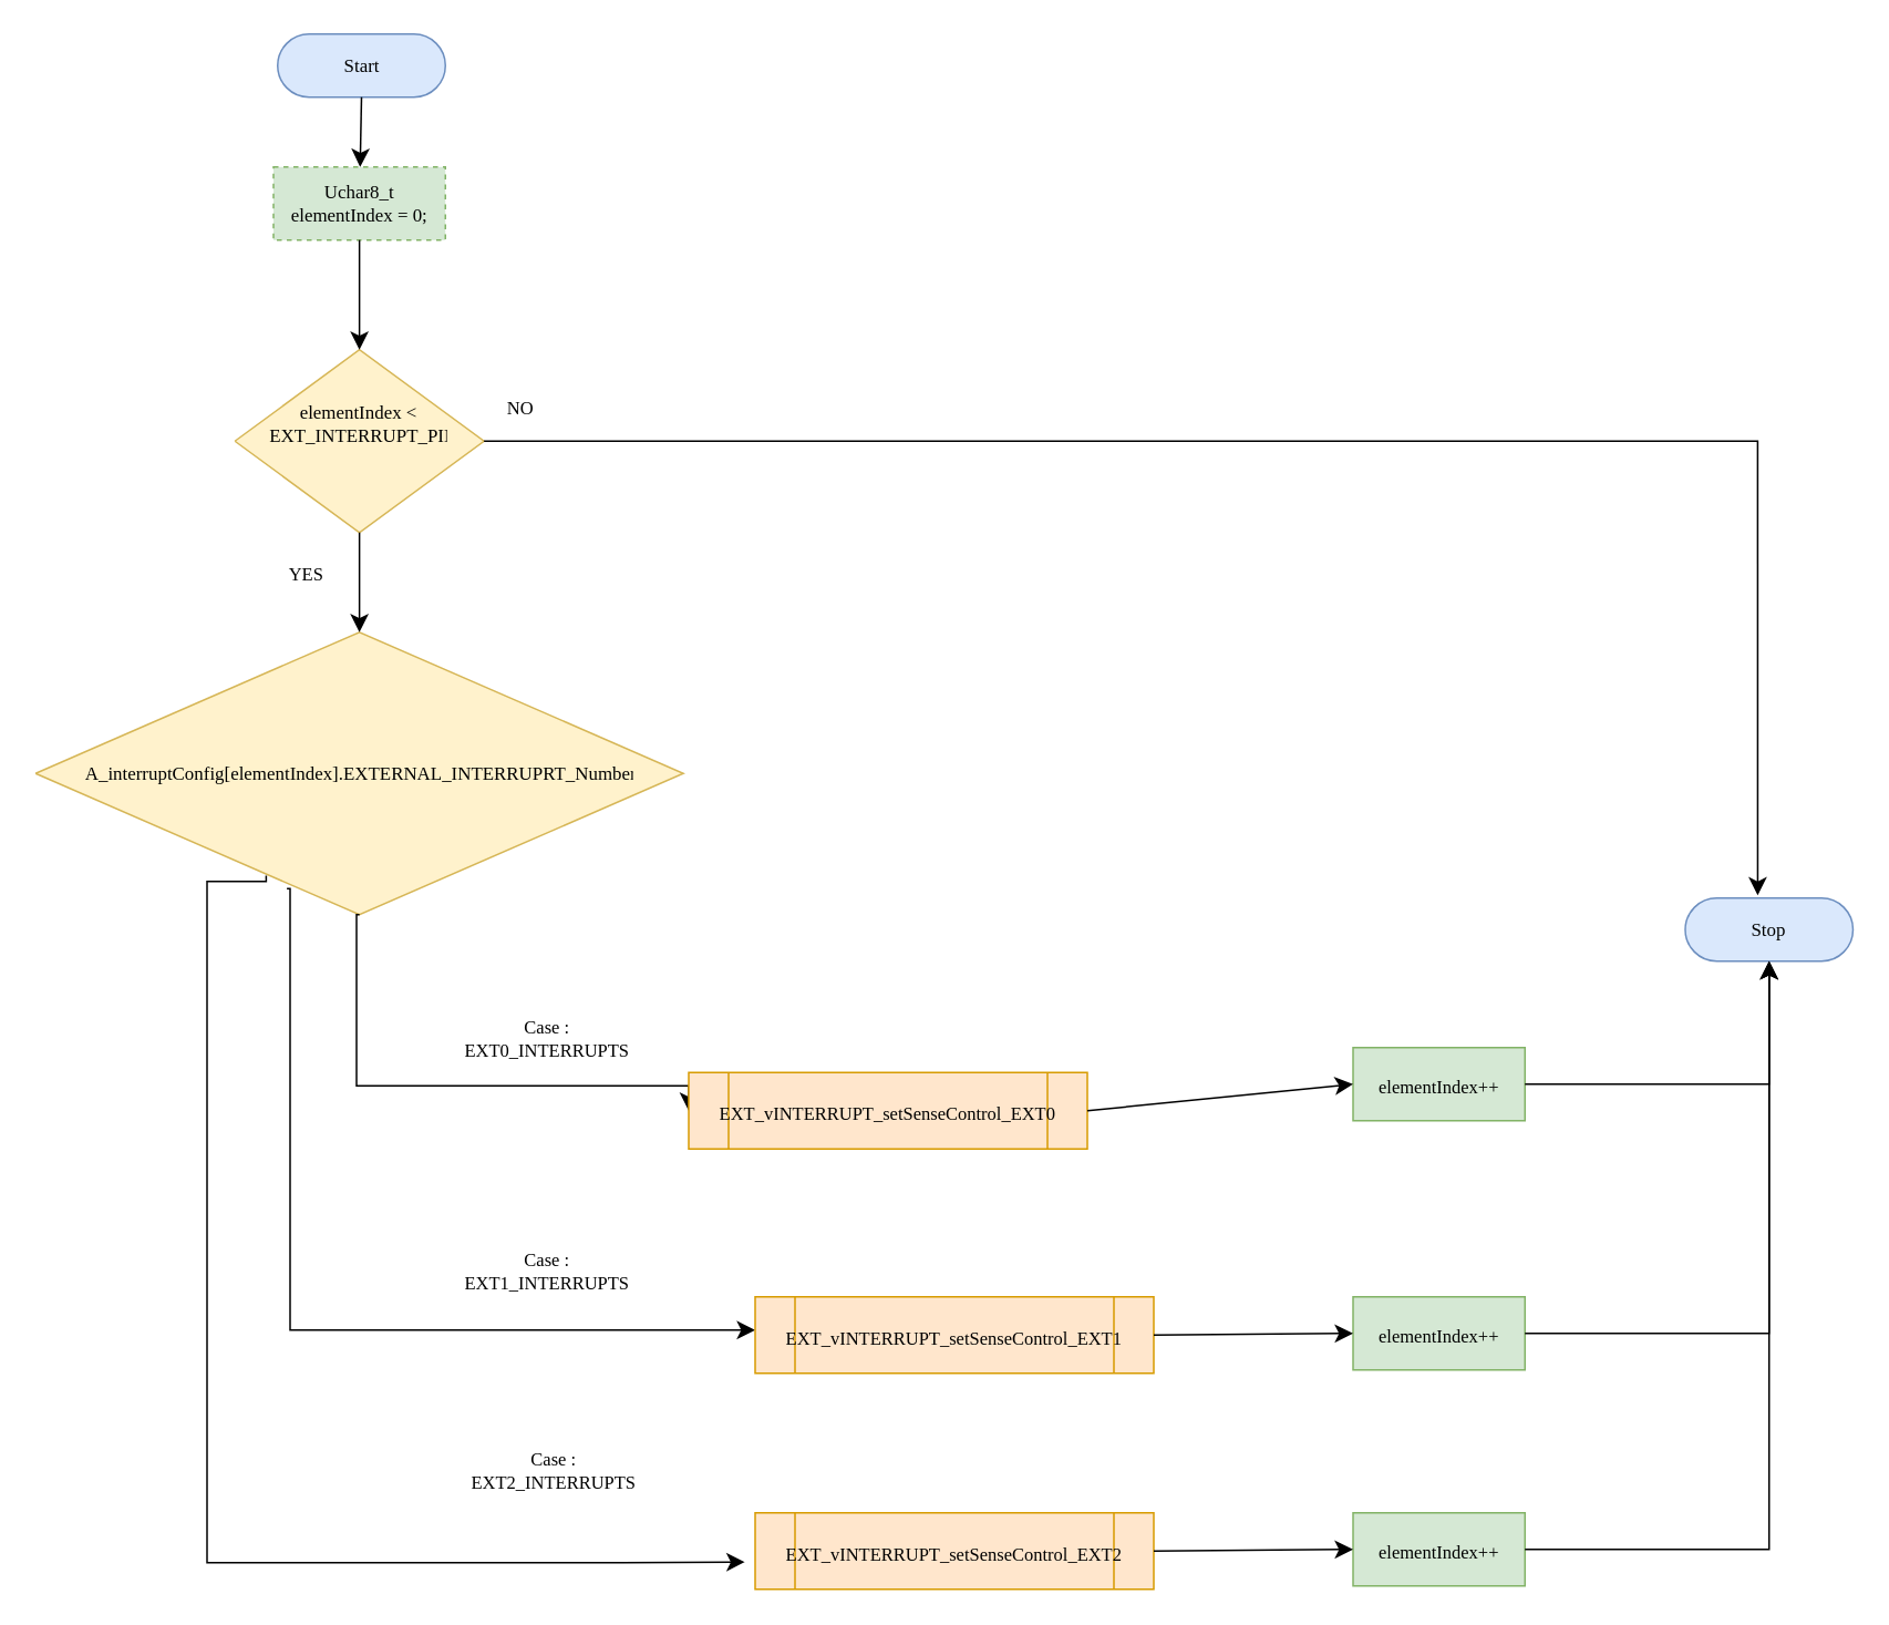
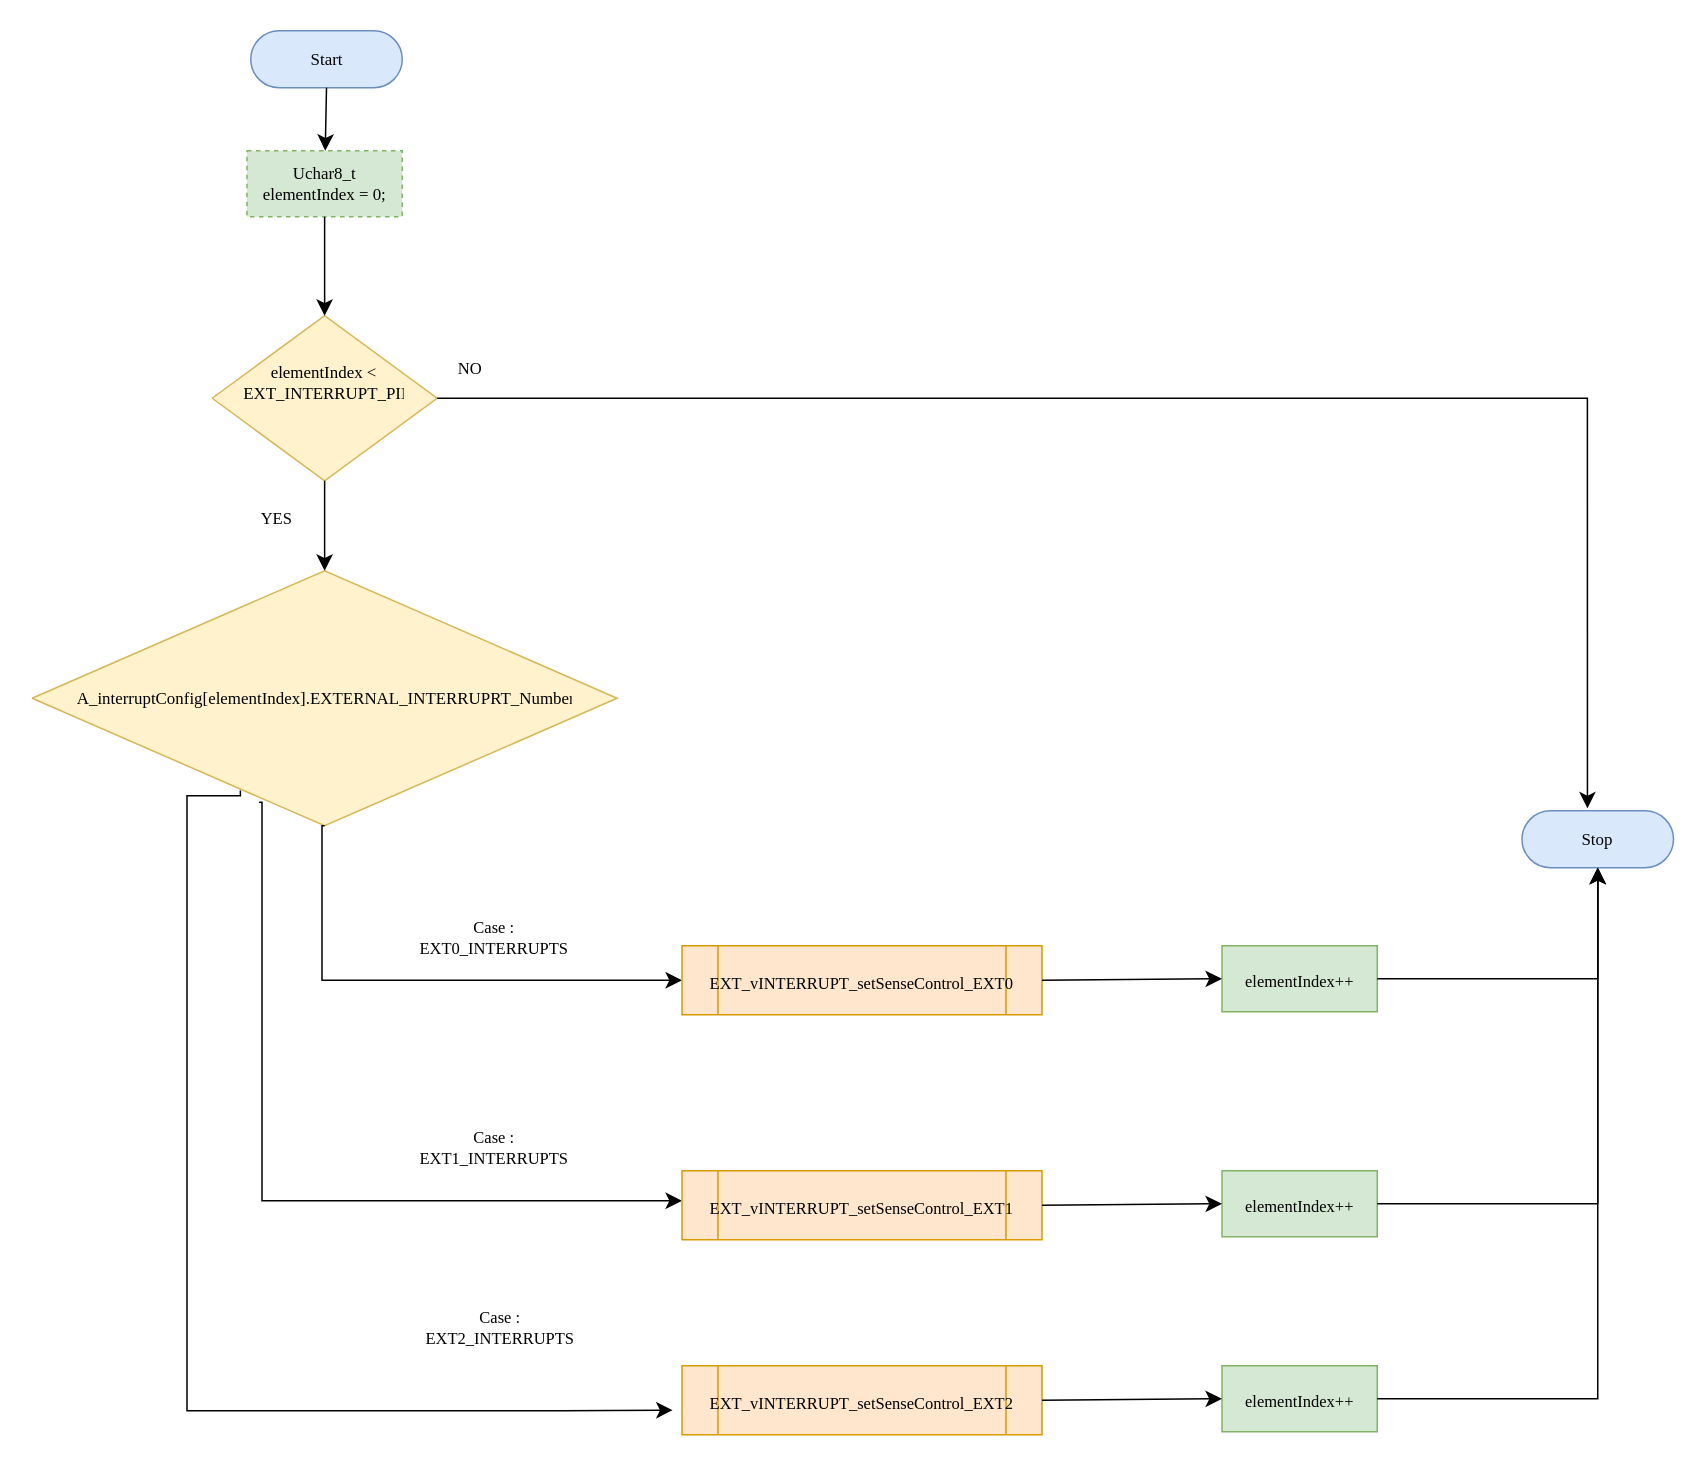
  <mxCell id="0" />
  <mxCell id="1" parent="0" />
  <mxCell id="2" value="&lt;div style=&quot;font-size: 11.27px;&quot;&gt;&lt;font style=&quot;font-size: 11.27px; direction: ltr; letter-spacing: 0px; line-height: 120%; opacity: 1;&quot;&gt;Start&lt;/font&gt;&lt;/div&gt;" style="verticalAlign=middle;align=center;overflow=width;vsdxID=30;fillColor=#dae8fc;shape=stencil(tVLREoIgEPwaHnEQxsl3s/9gEpSJwDko7e+DsEkze2l627vdu5uFRaxyHe8FosR5sCcxqMZ3iO0Rpcp0ApQPCLEasUpaEC3Yi2lS3fOojOhsr3HDmObyMtsVcYqS29Qh5FEfklwrM5OXeUa/yjkcAwfr7TDpiyTfXvjkMR+Vw2A998qaBac5tAKHU1hq3i4oNwjRr9ofvayt/+Rk+yX/4iWA159KpXWKxJx/z0Bopfyw+g4=);strokeColor=#6c8ebf;spacingTop=-1;spacingBottom=-1;spacingLeft=-1;spacingRight=-1;points=[[0.5,1,0],[0.5,0,0],[0,0.5,0],[1,0.5,0]];labelBackgroundColor=none;rounded=1;html=1;whiteSpace=wrap;fontFamily=Calibri;fontSize=11.27;" parent="1" vertex="1"><mxGeometry x="166.5" width="101" height="38" as="geometry" y="20" /></mxCell>
  <mxCell id="3" value="&lt;div style=&quot;font-size: 11.27px;&quot;&gt;&lt;font style=&quot;font-size: 11.27px;&quot;&gt;&lt;br style=&quot;font-size: 11.27px;&quot;&gt;&lt;/font&gt;&lt;/div&gt;&lt;div style=&quot;font-size: 11.27px;&quot;&gt;&lt;font style=&quot;font-size: 11.27px;&quot;&gt; Uchar8_t elementIndex = 0;&lt;/font&gt;&lt;/div&gt;&lt;div style=&quot;font-size: 11.27px;&quot;&gt;&lt;br style=&quot;font-size: 11.27px;&quot;&gt;&lt;/div&gt;" style="rounded=0;whiteSpace=wrap;html=1;fontSize=11.27;fillColor=#d5e8d4;strokeColor=#82b366;fontFamily=Calibri;dashed=1;" parent="1" vertex="1"><mxGeometry x="164" y="100" width="103.5" height="44" as="geometry" /></mxCell>
  <mxCell id="4" value="" style="vsdxID=219;fillColor=#fff2cc;shape=stencil(UzV2Ls5ILEhVNTIoLinKz04tz0wpyVA1dlE1MsrMy0gtyiwBslSNXVWNndPyi1LTi/JL81Ig/IJEkEoQKze/DGRCBUSfAUiHkUElhGcK4bpBVOZk5iGpNEVVikeloQHZpsK0YlWLz1QgA+HFtMycHEgIIcujBwlQCBKcxq4A);strokeColor=#d6b656;spacingTop=-1;spacingBottom=-1;spacingLeft=-1;spacingRight=-1;points=[[0,0.5,0],[1,0.5,0],[0.5,0,0],[0.5,1,0]];labelBackgroundColor=none;rounded=1;html=1;whiteSpace=wrap;fontFamily=Calibri;fontSize=11.27;" parent="1" vertex="1"><mxGeometry x="140.75" y="210" width="150" height="110" as="geometry" /></mxCell>
  <mxCell id="5" value="&lt;div style=&quot;font-size: 11.27px;&quot;&gt;elementIndex &amp;lt; EXT_INTERRUPT_PINS&lt;br style=&quot;font-size: 11.27px;&quot;&gt;&lt;/div&gt;" style="text;vsdxID=219;fillColor=none;gradientColor=none;strokeColor=none;spacingTop=-1;spacingBottom=-1;spacingLeft=-1;spacingRight=-1;points=[[0,0.5,0],[1,0.5,0],[0.5,0,0],[0.5,1,0]];labelBackgroundColor=none;rounded=1;html=1;whiteSpace=wrap;verticalAlign=middle;align=center;overflow=width;;html=1;fontColor=#000000;fontFamily=Calibri;fontSize=11.27;" parent="4" vertex="1"><mxGeometry x="21.29" y="7.754" width="107.42" height="74.492" as="geometry" /></mxCell>
  <mxCell id="6" value="" style="vsdxID=219;fillColor=#fff2cc;shape=stencil(UzV2Ls5ILEhVNTIoLinKz04tz0wpyVA1dlE1MsrMy0gtyiwBslSNXVWNndPyi1LTi/JL81Ig/IJEkEoQKze/DGRCBUSfAUiHkUElhGcK4bpBVOZk5iGpNEVVikeloQHZpsK0YlWLz1QgA+HFtMycHEgIIcujBwlQCBKcxq4A);strokeColor=#d6b656;spacingTop=-1;spacingBottom=-1;spacingLeft=-1;spacingRight=-1;points=[[0,0.5,0],[1,0.5,0],[0.5,0,0],[0.5,1,0]];labelBackgroundColor=none;rounded=1;html=1;whiteSpace=wrap;fontFamily=Calibri;fontSize=11.27;" parent="1" vertex="1"><mxGeometry x="20.75" y="380" width="390" height="170" as="geometry" /></mxCell>
  <mxCell id="7" value="&lt;div style=&quot;font-size: 11.27px;&quot;&gt;A_interruptConfig[elementIndex].EXTERNAL_INTERRUPRT_Number&lt;br style=&quot;font-size: 11.27px;&quot;&gt;&lt;/div&gt;" style="text;vsdxID=219;fillColor=none;gradientColor=none;strokeColor=none;spacingTop=-1;spacingBottom=-1;spacingLeft=-1;spacingRight=-1;points=[[0,0.5,0],[1,0.5,0],[0.5,0,0],[0.5,1,0]];labelBackgroundColor=none;rounded=1;html=1;whiteSpace=wrap;verticalAlign=middle;align=center;overflow=width;;html=1;fontColor=#000000;fontFamily=Calibri;fontSize=11.27;" parent="6" vertex="1"><mxGeometry x="30.074" y="21.523" width="329.861" height="126.953" as="geometry" /></mxCell>
  <mxCell id="8" value="" style="endArrow=classic;html=1;rounded=0;fontSize=11.27;startSize=8;endSize=8;curved=1;exitX=0.5;exitY=1;exitDx=0;exitDy=0;exitPerimeter=0;fontFamily=Calibri;" parent="1" source="2" target="3" edge="1"><mxGeometry width="50" height="50" relative="1" as="geometry"><mxPoint x="264" y="230" as="sourcePoint" /><mxPoint x="314" y="180" as="targetPoint" /></mxGeometry></mxCell>
  <mxCell id="9" value="" style="endArrow=classic;html=1;rounded=0;fontSize=11.27;startSize=8;endSize=8;curved=1;exitX=0.5;exitY=1;exitDx=0;exitDy=0;entryX=0.5;entryY=0;entryDx=0;entryDy=0;entryPerimeter=0;fontFamily=Calibri;" parent="1" source="3" target="4" edge="1"><mxGeometry width="50" height="50" relative="1" as="geometry"><mxPoint x="264" y="230" as="sourcePoint" /><mxPoint x="314" y="180" as="targetPoint" /></mxGeometry></mxCell>
  <mxCell id="10" value="" style="endArrow=classic;html=1;rounded=0;fontSize=11.27;startSize=8;endSize=8;curved=1;exitX=0.5;exitY=1;exitDx=0;exitDy=0;exitPerimeter=0;entryX=0.5;entryY=0;entryDx=0;entryDy=0;entryPerimeter=0;fontFamily=Calibri;" parent="1" source="4" target="6" edge="1"><mxGeometry width="50" height="50" relative="1" as="geometry"><mxPoint x="264" y="470" as="sourcePoint" /><mxPoint x="314" y="420" as="targetPoint" /></mxGeometry></mxCell>
  <mxCell id="11" value="" style="endArrow=classic;html=1;rounded=0;fontSize=11.27;startSize=8;endSize=8;exitX=0.5;exitY=1;exitDx=0;exitDy=0;exitPerimeter=0;edgeStyle=orthogonalEdgeStyle;fontFamily=Calibri;entryX=0;entryY=0.5;entryDx=0;entryDy=0;" parent="1" source="6" target="19" edge="1"><mxGeometry width="50" height="50" relative="1" as="geometry"><mxPoint x="294" y="590" as="sourcePoint" /><mxPoint x="444" y="655" as="targetPoint" /><Array as="points"><mxPoint x="214" y="550" /><mxPoint x="214" y="653" /></Array></mxGeometry></mxCell>
  <mxCell id="12" value="Case : EXT0_INTERRUPTS" style="text;html=1;strokeColor=none;fillColor=none;align=center;verticalAlign=middle;whiteSpace=wrap;rounded=0;fontSize=11;fontFamily=Calibri;" parent="1" vertex="1"><mxGeometry x="264" y="610" width="130" height="30" as="geometry" /></mxCell>
  <mxCell id="13" value="" style="endArrow=classic;html=1;rounded=0;fontSize=11.27;startSize=8;endSize=8;edgeStyle=orthogonalEdgeStyle;exitX=0.388;exitY=0.908;exitDx=0;exitDy=0;exitPerimeter=0;fontFamily=Calibri;entryX=0;entryY=0.435;entryDx=0;entryDy=0;entryPerimeter=0;" parent="1" source="6" target="20" edge="1"><mxGeometry width="50" height="50" relative="1" as="geometry"><mxPoint x="134" y="780" as="sourcePoint" /><mxPoint x="444" y="800" as="targetPoint" /><Array as="points"><mxPoint x="174" y="534" /><mxPoint x="174" y="800" /></Array></mxGeometry></mxCell>
  <mxCell id="14" value="Case : EXT1_INTERRUPTS" style="text;html=1;strokeColor=none;fillColor=none;align=center;verticalAlign=middle;whiteSpace=wrap;rounded=0;fontSize=11;fontFamily=Calibri;" parent="1" vertex="1"><mxGeometry x="264" y="750" width="130" height="30" as="geometry" /></mxCell>
  <mxCell id="15" value="" style="endArrow=classic;html=1;rounded=0;fontSize=11.27;startSize=8;endSize=8;edgeStyle=orthogonalEdgeStyle;exitX=0.356;exitY=0.862;exitDx=0;exitDy=0;exitPerimeter=0;fontFamily=Calibri;entryX=-0.026;entryY=0.644;entryDx=0;entryDy=0;entryPerimeter=0;" parent="1" source="6" edge="1" target="21"><mxGeometry width="50" height="50" relative="1" as="geometry"><mxPoint x="84" y="920" as="sourcePoint" /><mxPoint x="394" y="940" as="targetPoint" /><Array as="points"><mxPoint x="160" y="530" /><mxPoint x="124" y="530" /><mxPoint x="124" y="940" /><mxPoint x="374" y="940" /></Array></mxGeometry></mxCell>
  <mxCell id="16" value="Case : EXT2_INTERRUPTS" style="text;html=1;strokeColor=none;fillColor=none;align=center;verticalAlign=middle;whiteSpace=wrap;rounded=0;fontSize=11;fontFamily=Calibri;" parent="1" vertex="1"><mxGeometry x="267.5" y="870" width="130" height="30" as="geometry" /></mxCell>
  <mxCell id="17" value="NO" style="text;html=1;strokeColor=none;fillColor=none;align=center;verticalAlign=middle;whiteSpace=wrap;rounded=0;fontSize=11;fontFamily=Calibri;" parent="1" vertex="1"><mxGeometry x="282.5" y="230" width="60" height="30" as="geometry" /></mxCell>
  <mxCell id="18" value="YES" style="text;html=1;strokeColor=none;fillColor=none;align=center;verticalAlign=middle;whiteSpace=wrap;rounded=0;fontSize=11;fontFamily=Calibri;" parent="1" vertex="1"><mxGeometry x="154" y="330" width="60" height="30" as="geometry" /></mxCell>
- <mxCell id="19" value="&lt;font face=&quot;Calibri&quot; style=&quot;font-size: 11px;&quot;&gt;EXT_vINTERRUPT_setSenseControl_EXT0&lt;/font&gt;" style="shape=process;whiteSpace=wrap;html=1;backgroundOutline=1;fontSize=16;fillColor=#ffe6cc;strokeColor=#d79b00;" vertex="1" parent="1"><mxGeometry x="414" y="645" width="240" height="46" as="geometry" /></mxCell>
+ <mxCell id="19" value="&lt;font face=&quot;Calibri&quot; style=&quot;font-size: 11px;&quot;&gt;EXT_vINTERRUPT_setSenseControl_EXT0&lt;/font&gt;" style="shape=process;whiteSpace=wrap;html=1;backgroundOutline=1;fontSize=16;fillColor=#ffe6cc;strokeColor=#d79b00;" vertex="1" parent="1"><mxGeometry x="454" y="630" width="240" height="46" as="geometry" /></mxCell>
  <mxCell id="20" value="&lt;font face=&quot;Calibri&quot; style=&quot;font-size: 11px;&quot;&gt;EXT_vINTERRUPT_setSenseControl_EXT1&lt;/font&gt;" style="shape=process;whiteSpace=wrap;html=1;backgroundOutline=1;fontSize=16;fillColor=#ffe6cc;strokeColor=#d79b00;" vertex="1" parent="1"><mxGeometry x="454" y="780" width="240" height="46" as="geometry" /></mxCell>
  <mxCell id="21" value="&lt;font face=&quot;Calibri&quot; style=&quot;font-size: 11px;&quot;&gt;EXT_vINTERRUPT_setSenseControl_EXT2&lt;/font&gt;" style="shape=process;whiteSpace=wrap;html=1;backgroundOutline=1;fontSize=16;fillColor=#ffe6cc;strokeColor=#d79b00;" vertex="1" parent="1"><mxGeometry x="454" y="910" width="240" height="46" as="geometry" /></mxCell>
  <mxCell id="22" value="&lt;div style=&quot;font-size: 1px&quot;&gt;&lt;font style=&quot;font-size: 11.29px; direction: ltr; letter-spacing: 0px; line-height: 120%; opacity: 1;&quot;&gt;Stop&lt;/font&gt;&lt;/div&gt;" style="verticalAlign=middle;align=center;overflow=width;vsdxID=30;fillColor=#dae8fc;shape=stencil(tVLREoIgEPwaHnEQxsl3s/9gEpSJwDko7e+DsEkze2l627vdu5uFRaxyHe8FosR5sCcxqMZ3iO0Rpcp0ApQPCLEasUpaEC3Yi2lS3fOojOhsr3HDmObyMtsVcYqS29Qh5FEfklwrM5OXeUa/yjkcAwfr7TDpiyTfXvjkMR+Vw2A998qaBac5tAKHU1hq3i4oNwjRr9ofvayt/+Rk+yX/4iWA159KpXWKxJx/z0Bopfyw+g4=);strokeColor=#6c8ebf;spacingTop=-1;spacingBottom=-1;spacingLeft=-1;spacingRight=-1;points=[[0.5,1,0],[0.5,0,0],[0,0.5,0],[1,0.5,0]];labelBackgroundColor=none;rounded=1;html=1;whiteSpace=wrap;fontFamily=Calibri;" vertex="1" parent="1"><mxGeometry x="1014" y="540" width="101" height="38" as="geometry" /></mxCell>
  <mxCell id="23" value="" style="endArrow=classic;html=1;rounded=0;fontSize=12;startSize=8;endSize=8;exitX=1;exitY=0.5;exitDx=0;exitDy=0;exitPerimeter=0;entryX=0.432;entryY=-0.042;entryDx=0;entryDy=0;entryPerimeter=0;edgeStyle=orthogonalEdgeStyle;" edge="1" parent="1" source="4" target="22"><mxGeometry width="50" height="50" relative="1" as="geometry"><mxPoint x="524" y="380" as="sourcePoint" /><mxPoint x="574" y="330" as="targetPoint" /><Array as="points"><mxPoint x="1058" y="265" /></Array></mxGeometry></mxCell>
  <mxCell id="24" value="&lt;font face=&quot;Calibri&quot; style=&quot;font-size: 11px;&quot;&gt;elementIndex++&lt;/font&gt;" style="rounded=0;whiteSpace=wrap;html=1;fontSize=16;fillColor=#d5e8d4;strokeColor=#82b366;" vertex="1" parent="1"><mxGeometry x="814" y="630" width="103.5" height="44" as="geometry" /></mxCell>
  <mxCell id="25" value="&lt;font face=&quot;Calibri&quot; style=&quot;font-size: 11px;&quot;&gt;elementIndex++&lt;/font&gt;" style="rounded=0;whiteSpace=wrap;html=1;fontSize=16;fillColor=#d5e8d4;strokeColor=#82b366;" vertex="1" parent="1"><mxGeometry x="814" y="780" width="103.5" height="44" as="geometry" /></mxCell>
  <mxCell id="26" value="&lt;font face=&quot;Calibri&quot; style=&quot;font-size: 11px;&quot;&gt;elementIndex++&lt;/font&gt;" style="rounded=0;whiteSpace=wrap;html=1;fontSize=16;fillColor=#d5e8d4;strokeColor=#82b366;" vertex="1" parent="1"><mxGeometry x="814" y="910" width="103.5" height="44" as="geometry" /></mxCell>
  <mxCell id="27" value="" style="endArrow=classic;html=1;rounded=0;fontSize=12;startSize=8;endSize=8;exitX=1;exitY=0.5;exitDx=0;exitDy=0;entryX=0;entryY=0.5;entryDx=0;entryDy=0;" edge="1" parent="1" source="19" target="24"><mxGeometry width="50" height="50" relative="1" as="geometry"><mxPoint x="564" y="800" as="sourcePoint" /><mxPoint x="614" y="750" as="targetPoint" /></mxGeometry></mxCell>
  <mxCell id="28" value="" style="endArrow=classic;html=1;rounded=0;fontSize=12;startSize=8;endSize=8;curved=1;exitX=1;exitY=0.5;exitDx=0;exitDy=0;entryX=0;entryY=0.5;entryDx=0;entryDy=0;" edge="1" parent="1" source="20" target="25"><mxGeometry width="50" height="50" relative="1" as="geometry"><mxPoint x="564" y="800" as="sourcePoint" /><mxPoint x="614" y="750" as="targetPoint" /></mxGeometry></mxCell>
  <mxCell id="29" value="" style="endArrow=classic;html=1;rounded=0;fontSize=12;startSize=8;endSize=8;curved=1;exitX=1;exitY=0.5;exitDx=0;exitDy=0;entryX=0;entryY=0.5;entryDx=0;entryDy=0;" edge="1" parent="1" source="21" target="26"><mxGeometry width="50" height="50" relative="1" as="geometry"><mxPoint x="564" y="800" as="sourcePoint" /><mxPoint x="614" y="750" as="targetPoint" /></mxGeometry></mxCell>
  <mxCell id="30" value="" style="endArrow=classic;html=1;rounded=0;fontSize=12;startSize=8;endSize=8;exitX=1;exitY=0.5;exitDx=0;exitDy=0;entryX=0.5;entryY=1;entryDx=0;entryDy=0;entryPerimeter=0;edgeStyle=orthogonalEdgeStyle;" edge="1" parent="1" source="24" target="22"><mxGeometry width="50" height="50" relative="1" as="geometry"><mxPoint x="564" y="700" as="sourcePoint" /><mxPoint x="614" y="650" as="targetPoint" /></mxGeometry></mxCell>
  <mxCell id="31" value="" style="endArrow=classic;html=1;rounded=0;fontSize=12;startSize=8;endSize=8;exitX=1;exitY=0.5;exitDx=0;exitDy=0;entryX=0.5;entryY=1;entryDx=0;entryDy=0;entryPerimeter=0;edgeStyle=orthogonalEdgeStyle;" edge="1" parent="1" source="25" target="22"><mxGeometry width="50" height="50" relative="1" as="geometry"><mxPoint x="564" y="700" as="sourcePoint" /><mxPoint x="614" y="650" as="targetPoint" /></mxGeometry></mxCell>
  <mxCell id="32" value="" style="endArrow=classic;html=1;rounded=0;fontSize=12;startSize=8;endSize=8;exitX=1;exitY=0.5;exitDx=0;exitDy=0;entryX=0.5;entryY=1;entryDx=0;entryDy=0;entryPerimeter=0;edgeStyle=orthogonalEdgeStyle;" edge="1" parent="1" source="26" target="22"><mxGeometry width="50" height="50" relative="1" as="geometry"><mxPoint x="564" y="700" as="sourcePoint" /><mxPoint x="614" y="650" as="targetPoint" /></mxGeometry></mxCell>
